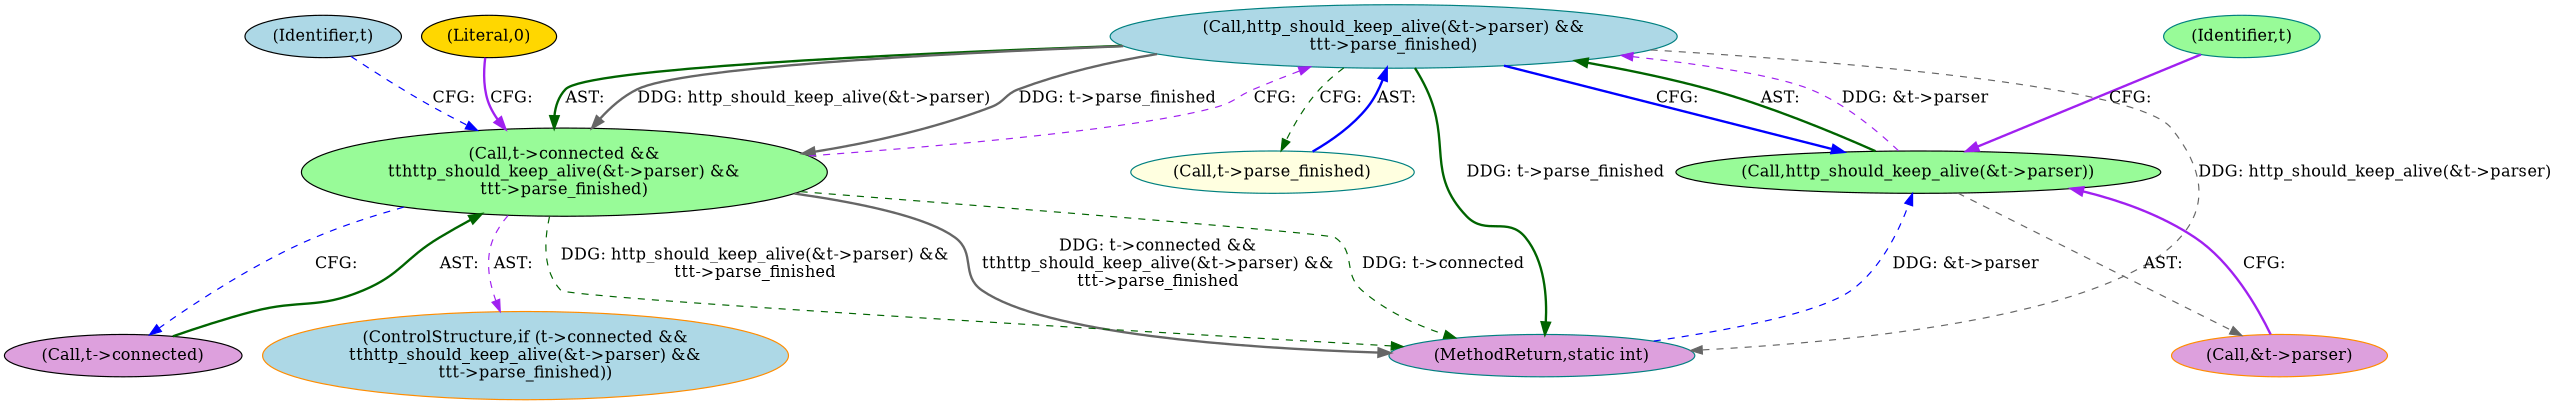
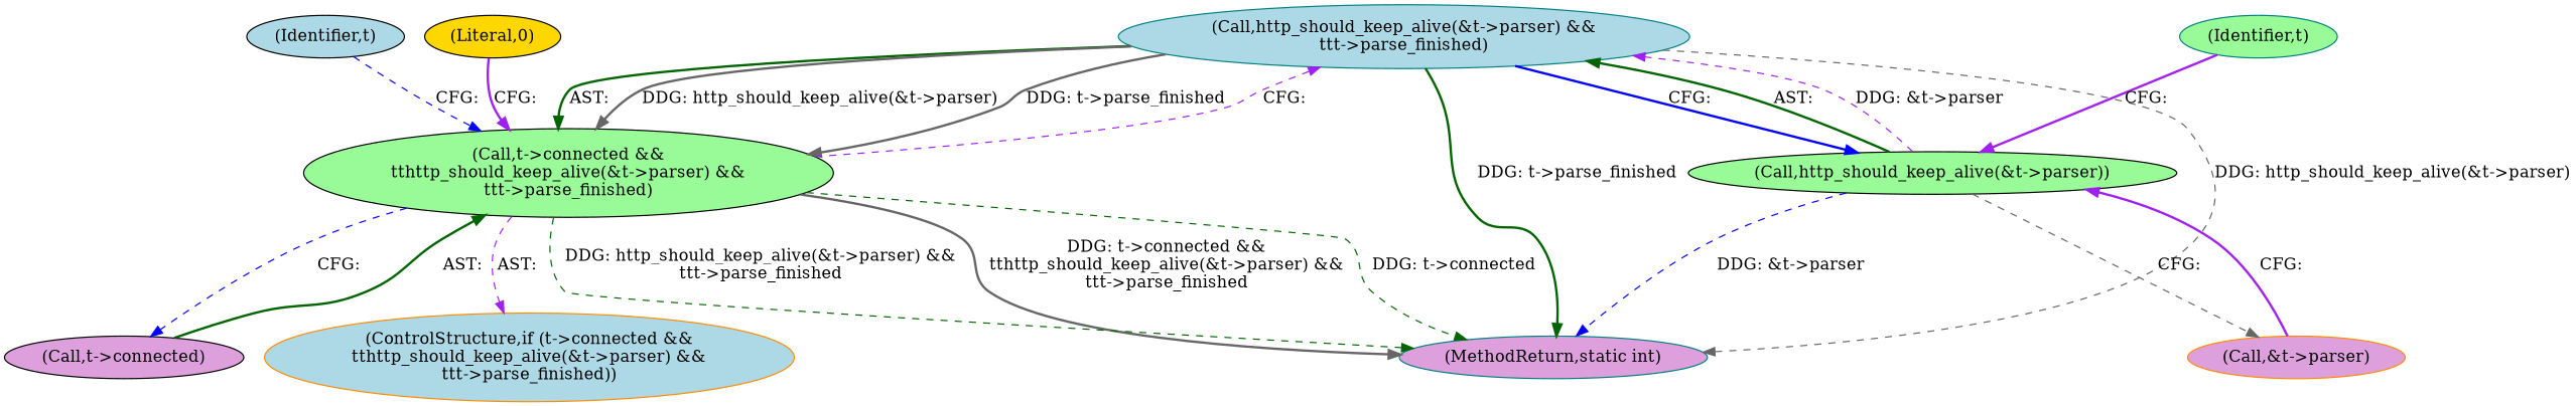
  digraph {
    node [color=black fillcolor=lightblue style=filled]
    edge [color=darkgreen style=bold]
    n1 [color=teal label="(Call,http_should_keep_alive(&t->parser) &&\n\t\tt->parse_finished)"]
    n2 [fillcolor=palegreen label="(Call,http_should_keep_alive(&t->parser))"]
    n3 [fillcolor=palegreen label="(Call,t->connected &&\n\t\thttp_should_keep_alive(&t->parser) &&\n\t\tt->parse_finished)"]
-   n4 [color=teal fillcolor=lightyellow label="(Call,t->parse_finished)"]
    n5 [color=teal fillcolor=plum label="(MethodReturn,static int)"]
    n6 [color=darkorange fillcolor=plum label="(Call,&t->parser)"]
    n7 [fillcolor=plum label="(Call,t->connected)"]
    n8 [color=darkorange label="(ControlStructure,if (t->connected &&\n\t\thttp_should_keep_alive(&t->parser) &&\n\t\tt->parse_finished))"]
    n9 [color=teal fillcolor=palegreen label="(Identifier,t)"]
    n10 [label="(Identifier,t)"]
    n11 [fillcolor=gold label="(Literal,0)"]
    n1 -> n2 [color=blue label="CFG: "]
    n1 -> n3 [label="AST: "]
    n1 -> n3 [color=gray40 label="DDG: http_should_keep_alive(&t->parser)"]
    n1 -> n3 [color=gray40 label="DDG: t->parse_finished"]
-   n1 -> n4 [label="CFG: " style=dashed]
    n1 -> n5 [label="DDG: t->parse_finished"]
    n1 -> n5 [color=gray40 label="DDG: http_should_keep_alive(&t->parser)" style=dashed]
    n2 -> n1 [label="AST: "]
    n2 -> n1 [color=purple label="DDG: &t->parser" style=dashed]
-   n5 -> n2 [color=blue label="DDG: &t->parser" style=dashed]
-   n2 -> n6 [color=gray40 label="AST: " style=dashed]
+   n2 -> n5 [color=blue label="DDG: &t->parser" style=dashed]
+   n2 -> n6 [color=gray40 label="CFG: " style=dashed]
    n3 -> n1 [color=purple label="CFG: " style=dashed]
    n3 -> n5 [color=gray40 label="DDG: t->connected &&\n\t\thttp_should_keep_alive(&t->parser) &&\n\t\tt->parse_finished"]
    n3 -> n5 [label="DDG: t->connected" style=dashed]
    n3 -> n5 [label="DDG: http_should_keep_alive(&t->parser) &&\n\t\tt->parse_finished" style=dashed]
    n3 -> n7 [color=blue label="CFG: " style=dashed]
    n3 -> n8 [color=purple label="AST: " style=dashed]
-   n4 -> n1 [color=blue label="AST: "]
    n6 -> n2 [color=purple label="CFG: "]
    n7 -> n3 [label="AST: "]
    n9 -> n2 [color=purple label="CFG: "]
    n10 -> n3 [color=blue label="CFG: " style=dashed]
    n11 -> n3 [color=purple label="CFG: "]
  }
